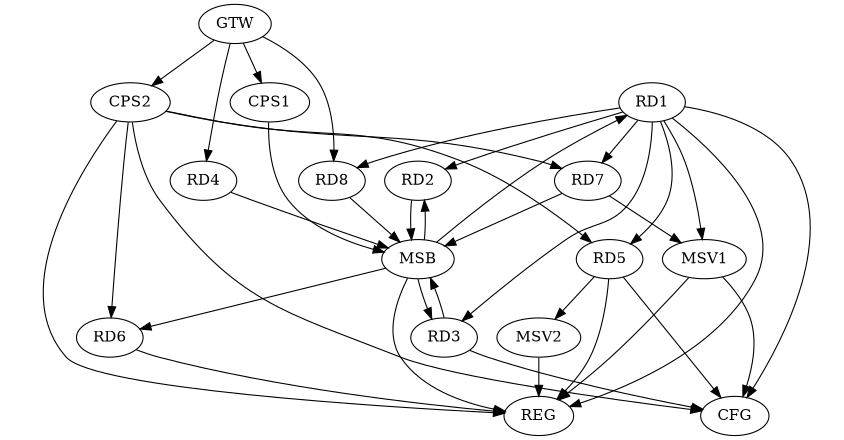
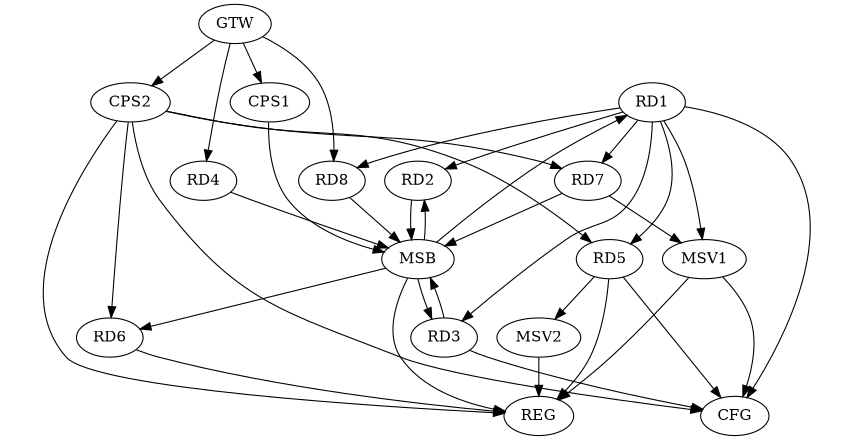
  strict digraph {
    n1 [label=RD1]
    n2 [label=RD2]
    n3 [label=RD3]
    n4 [label=RD5]
    n5 [label=RD7]
    n6 [label=RD8]
    n7 [label=REG]
    n8 [label=CFG]
    n9 [label=MSV1]
    n10 [label=MSB]
    n11 [label=RD4]
    n12 [label=MSV2]
    n13 [label=RD6]
    n14 [label=CPS1]
    n15 [label=CPS2]
    n16 [label=GTW]
    n1 -> n2
    n1 -> n3
    n1 -> n4
    n1 -> n5
    n1 -> n6
-   n1 -> n7
    n1 -> n8
    n1 -> n9
    n2 -> n10
    n3 -> n8
    n3 -> n10
    n4 -> n7
    n4 -> n8
    n4 -> n12
    n5 -> n9
    n5 -> n10
    n6 -> n10
    n9 -> n7
    n9 -> n8
    n10 -> n1
    n10 -> n2
    n10 -> n3
    n10 -> n7
    n10 -> n13
    n11 -> n10
    n12 -> n7
    n13 -> n7
    n14 -> n10
    n15 -> n4
    n15 -> n5
    n15 -> n7
    n15 -> n8
    n15 -> n13
    n16 -> n6
    n16 -> n11
    n16 -> n14
    n16 -> n15
  }
